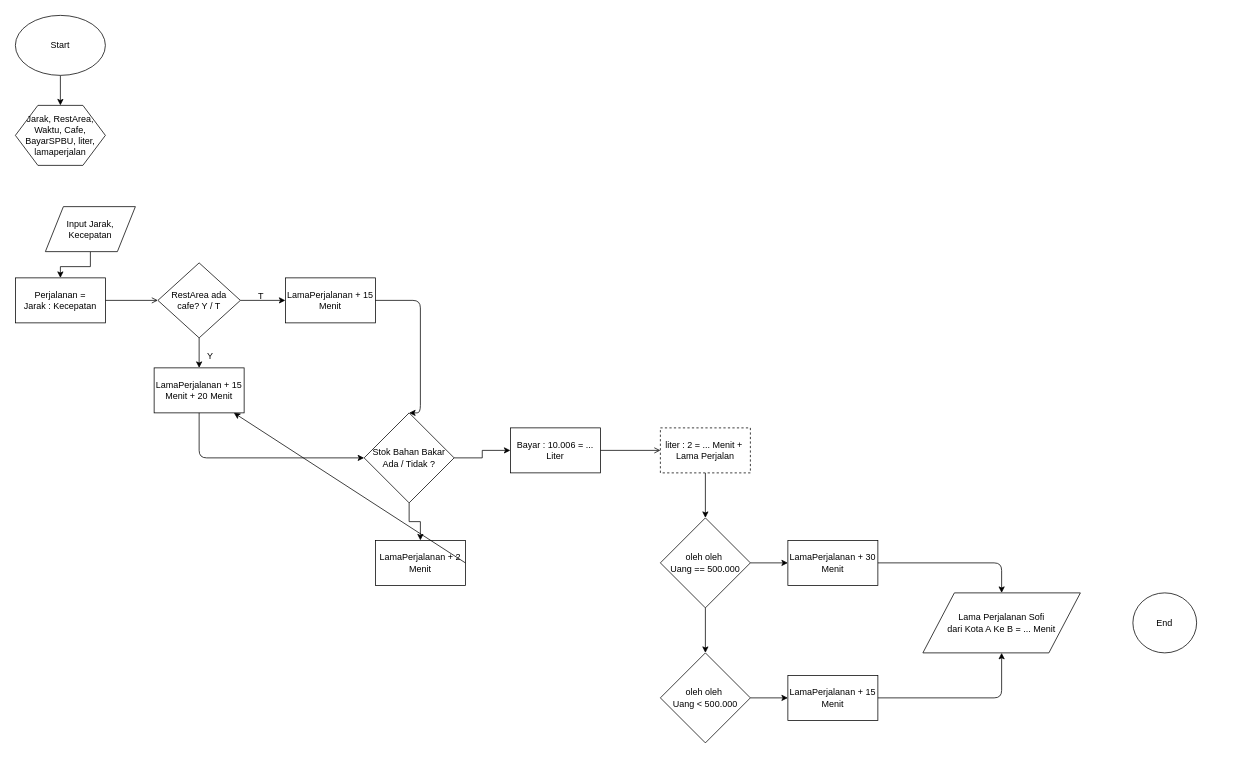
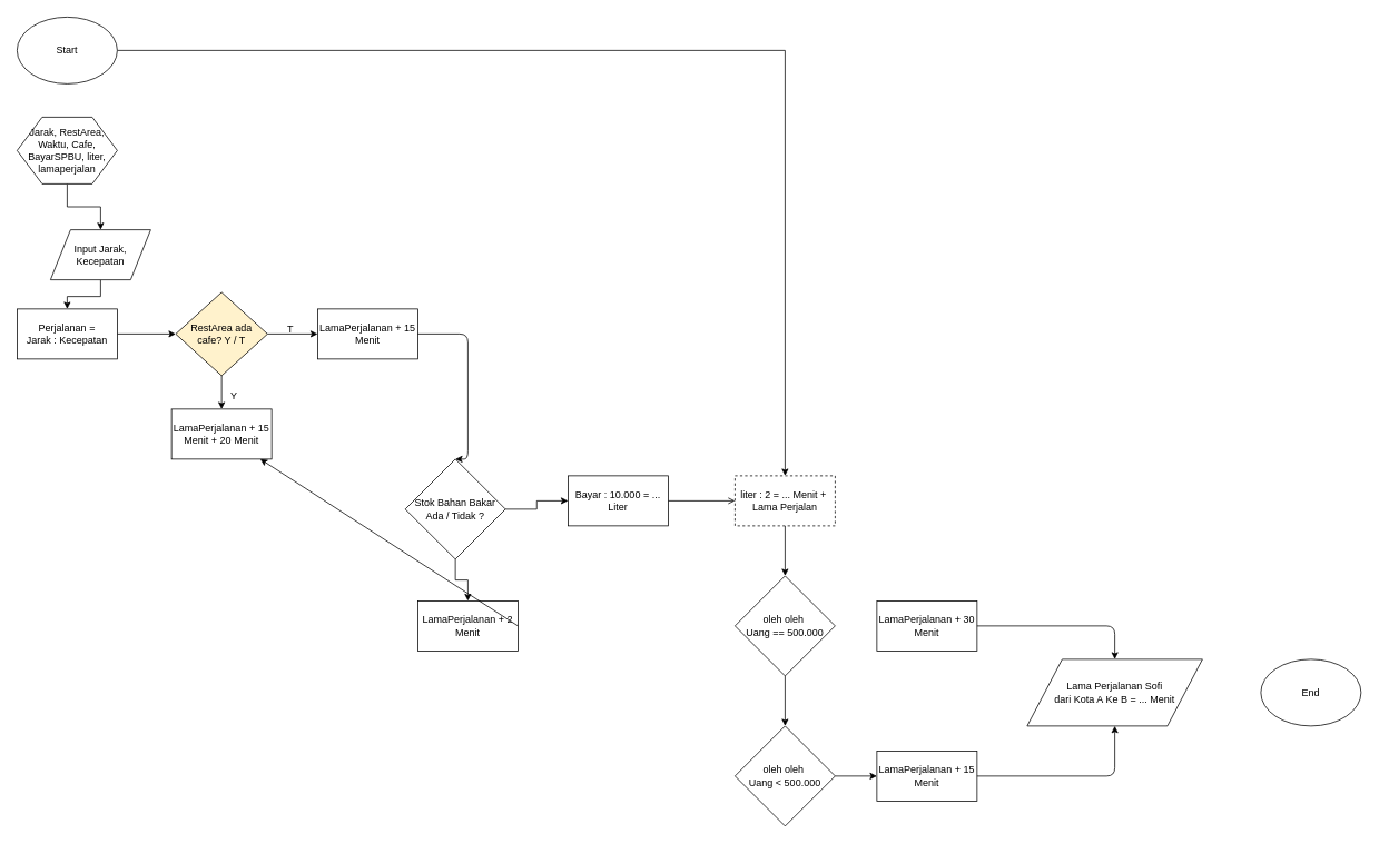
  <mxCell id="0" />
  <mxCell id="1" parent="0" />
- <mxCell id="2" value="" style="edgeStyle=orthogonalEdgeStyle;rounded=0;orthogonalLoop=1;jettySize=auto;html=1;" edge="1" parent="1" source="3" target="5"><mxGeometry relative="1" as="geometry" /></mxCell>
+ <mxCell id="2" value="" style="edgeStyle=orthogonalEdgeStyle;rounded=0;orthogonalLoop=1;jettySize=auto;html=1;" edge="1" parent="1" source="3" target="26"><mxGeometry relative="1" as="geometry" /></mxCell>
  <mxCell id="3" value="Start" style="ellipse;whiteSpace=wrap;html=1;" vertex="1" parent="1"><mxGeometry x="20" y="20" width="120" height="80" as="geometry" /></mxCell>
+ <mxCell id="4" value="" style="edgeStyle=orthogonalEdgeStyle;rounded=0;orthogonalLoop=1;jettySize=auto;html=1;" edge="1" parent="1" source="5" target="7"><mxGeometry relative="1" as="geometry" /></mxCell>
  <mxCell id="5" value="Jarak, RestArea, Waktu, Cafe,&lt;br&gt;BayarSPBU, liter,&lt;br&gt;lamaperjalan" style="shape=hexagon;perimeter=hexagonPerimeter2;whiteSpace=wrap;html=1;" vertex="1" parent="1"><mxGeometry x="20" y="140" width="120" height="80" as="geometry" /></mxCell>
  <mxCell id="6" value="" style="edgeStyle=orthogonalEdgeStyle;rounded=0;orthogonalLoop=1;jettySize=auto;html=1;" edge="1" parent="1" source="7" target="9"><mxGeometry relative="1" as="geometry" /></mxCell>
  <mxCell id="7" value="Input Jarak,&lt;br&gt;Kecepatan" style="shape=parallelogram;perimeter=parallelogramPerimeter;whiteSpace=wrap;html=1;" vertex="1" parent="1"><mxGeometry x="60" y="275" width="120" height="60" as="geometry" /></mxCell>
- <mxCell id="8" value="" style="edgeStyle=orthogonalEdgeStyle;rounded=0;orthogonalLoop=1;jettySize=auto;html=1;endArrow=open;" edge="1" parent="1" source="9" target="12"><mxGeometry relative="1" as="geometry" /></mxCell>
+ <mxCell id="8" value="" style="edgeStyle=orthogonalEdgeStyle;rounded=0;orthogonalLoop=1;jettySize=auto;html=1;" edge="1" parent="1" source="9" target="12"><mxGeometry relative="1" as="geometry" /></mxCell>
  <mxCell id="9" value="Perjalanan =&lt;br&gt;Jarak : Kecepatan" style="rounded=0;whiteSpace=wrap;html=1;" vertex="1" parent="1"><mxGeometry x="20" y="370" width="120" height="60" as="geometry" /></mxCell>
  <mxCell id="10" value="" style="edgeStyle=orthogonalEdgeStyle;rounded=0;orthogonalLoop=1;jettySize=auto;html=1;" edge="1" parent="1" source="12" target="13"><mxGeometry relative="1" as="geometry" /></mxCell>
  <mxCell id="11" value="" style="edgeStyle=orthogonalEdgeStyle;rounded=0;orthogonalLoop=1;jettySize=auto;html=1;" edge="1" parent="1" source="12" target="15"><mxGeometry relative="1" as="geometry" /></mxCell>
- <mxCell id="12" value="RestArea ada&lt;br&gt;cafe? Y / T" style="rhombus;whiteSpace=wrap;html=1;" vertex="1" parent="1"><mxGeometry x="210" y="350" width="110" height="100" as="geometry" /></mxCell>
+ <mxCell id="12" value="RestArea ada&lt;br&gt;cafe? Y / T" style="rhombus;whiteSpace=wrap;html=1;fillColor=#fff2cc;" vertex="1" parent="1"><mxGeometry x="210" y="350" width="110" height="100" as="geometry" /></mxCell>
  <mxCell id="13" value="LamaPerjalanan + 15&lt;br&gt;Menit" style="rounded=0;whiteSpace=wrap;html=1;" vertex="1" parent="1"><mxGeometry x="380" y="370" width="120" height="60" as="geometry" /></mxCell>
  <mxCell id="14" value="T" style="text;html=1;resizable=0;points=[];autosize=1;align=left;verticalAlign=top;spacingTop=-4;" vertex="1" parent="1"><mxGeometry x="342" y="385" width="20" height="10" as="geometry" /></mxCell>
  <mxCell id="15" value="LamaPerjalanan + 15&lt;br&gt;Menit + 20 Menit" style="rounded=0;whiteSpace=wrap;html=1;" vertex="1" parent="1"><mxGeometry x="205" y="490" width="120" height="60" as="geometry" /></mxCell>
  <mxCell id="16" value="Y" style="text;html=1;resizable=0;points=[];autosize=1;align=left;verticalAlign=top;spacingTop=-4;" vertex="1" parent="1"><mxGeometry x="274" y="465" width="20" height="10" as="geometry" /></mxCell>
  <mxCell id="17" value="" style="edgeStyle=orthogonalEdgeStyle;rounded=0;orthogonalLoop=1;jettySize=auto;html=1;" edge="1" parent="1" source="19" target="22"><mxGeometry relative="1" as="geometry" /></mxCell>
  <mxCell id="18" value="" style="edgeStyle=orthogonalEdgeStyle;rounded=0;orthogonalLoop=1;jettySize=auto;html=1;" edge="1" parent="1" source="19" target="24"><mxGeometry relative="1" as="geometry" /></mxCell>
  <mxCell id="19" value="Stok Bahan Bakar&lt;br&gt;Ada / Tidak ?" style="rhombus;whiteSpace=wrap;html=1;" vertex="1" parent="1"><mxGeometry x="485" y="550" width="120" height="120" as="geometry" /></mxCell>
- <mxCell id="20" value="" style="edgeStyle=elbowEdgeStyle;elbow=horizontal;endArrow=classic;html=1;exitX=0.5;exitY=1;exitDx=0;exitDy=0;entryX=0;entryY=0.5;entryDx=0;entryDy=0;" edge="1" parent="1" source="15" target="19"><mxGeometry width="50" height="50" relative="1" as="geometry"><mxPoint x="450" y="680" as="sourcePoint" /><mxPoint x="500" y="630" as="targetPoint" /><Array as="points"><mxPoint x="265" y="580" /></Array></mxGeometry></mxCell>
  <mxCell id="21" value="" style="edgeStyle=elbowEdgeStyle;elbow=horizontal;endArrow=classic;html=1;exitX=1;exitY=0.5;exitDx=0;exitDy=0;entryX=0.5;entryY=0;entryDx=0;entryDy=0;" edge="1" parent="1" source="13" target="19"><mxGeometry width="50" height="50" relative="1" as="geometry"><mxPoint x="540" y="400" as="sourcePoint" /><mxPoint x="590" y="350" as="targetPoint" /><Array as="points"><mxPoint x="560" y="470" /></Array></mxGeometry></mxCell>
  <mxCell id="22" value="LamaPerjalanan + 2 Menit" style="rounded=0;whiteSpace=wrap;html=1;" vertex="1" parent="1"><mxGeometry x="500" y="720" width="120" height="60" as="geometry" /></mxCell>
  <mxCell id="23" value="" style="edgeStyle=orthogonalEdgeStyle;rounded=0;orthogonalLoop=1;jettySize=auto;html=1;endArrow=open;" edge="1" parent="1" source="24" target="26"><mxGeometry relative="1" as="geometry" /></mxCell>
- <mxCell id="24" value="Bayar : 10.006 = ... Liter" style="rounded=0;whiteSpace=wrap;html=1;" vertex="1" parent="1"><mxGeometry x="680" y="570" width="120" height="60" as="geometry" /></mxCell>
+ <mxCell id="24" value="Bayar : 10.000 = ... Liter" style="rounded=0;whiteSpace=wrap;html=1;" vertex="1" parent="1"><mxGeometry x="680" y="570" width="120" height="60" as="geometry" /></mxCell>
  <mxCell id="25" value="" style="edgeStyle=orthogonalEdgeStyle;rounded=0;orthogonalLoop=1;jettySize=auto;html=1;" edge="1" parent="1" source="26" target="29"><mxGeometry relative="1" as="geometry" /></mxCell>
  <mxCell id="26" value="liter : 2 = ... Menit +&amp;nbsp;&lt;br&gt;Lama Perjalan" style="rounded=0;whiteSpace=wrap;html=1;dashed=1;" vertex="1" parent="1"><mxGeometry x="880" y="570" width="120" height="60" as="geometry" /></mxCell>
  <mxCell id="27" value="" style="edgeStyle=orthogonalEdgeStyle;rounded=0;orthogonalLoop=1;jettySize=auto;html=1;" edge="1" parent="1" source="29" target="31"><mxGeometry relative="1" as="geometry" /></mxCell>
- <mxCell id="28" value="" style="edgeStyle=orthogonalEdgeStyle;rounded=0;orthogonalLoop=1;jettySize=auto;html=1;" edge="1" parent="1" source="29" target="33"><mxGeometry relative="1" as="geometry" /></mxCell>
  <mxCell id="29" value="oleh oleh&amp;nbsp;&lt;br&gt;Uang == 500.000" style="rhombus;whiteSpace=wrap;html=1;" vertex="1" parent="1"><mxGeometry x="880" y="690" width="120" height="120" as="geometry" /></mxCell>
  <mxCell id="30" value="" style="edgeStyle=orthogonalEdgeStyle;rounded=0;orthogonalLoop=1;jettySize=auto;html=1;" edge="1" parent="1" source="31" target="34"><mxGeometry relative="1" as="geometry" /></mxCell>
  <mxCell id="31" value="oleh oleh&amp;nbsp;&lt;br&gt;Uang &amp;lt; 500.000" style="rhombus;whiteSpace=wrap;html=1;" vertex="1" parent="1"><mxGeometry x="880" y="870" width="120" height="120" as="geometry" /></mxCell>
  <mxCell id="32" value="" style="endArrow=classic;html=1;exitX=1;exitY=0.5;exitDx=0;exitDy=0;" edge="1" parent="1" source="22" target="15"><mxGeometry width="50" height="50" relative="1" as="geometry"><mxPoint x="600" y="780" as="sourcePoint" /><mxPoint x="650" y="720" as="targetPoint" /></mxGeometry></mxCell>
  <mxCell id="33" value="LamaPerjalanan + 30 Menit" style="rounded=0;whiteSpace=wrap;html=1;" vertex="1" parent="1"><mxGeometry x="1050" y="720" width="120" height="60" as="geometry" /></mxCell>
  <mxCell id="34" value="LamaPerjalanan + 15 Menit" style="rounded=0;whiteSpace=wrap;html=1;" vertex="1" parent="1"><mxGeometry x="1050" y="900" width="120" height="60" as="geometry" /></mxCell>
  <mxCell id="35" value="Lama Perjalanan Sofi &lt;br&gt;dari Kota A Ke B = ... Menit" style="shape=parallelogram;perimeter=parallelogramPerimeter;whiteSpace=wrap;html=1;" vertex="1" parent="1"><mxGeometry x="1230" y="790" width="210" height="80" as="geometry" /></mxCell>
  <mxCell id="36" value="" style="edgeStyle=elbowEdgeStyle;elbow=horizontal;endArrow=classic;html=1;exitX=1;exitY=0.5;exitDx=0;exitDy=0;entryX=0.5;entryY=1;entryDx=0;entryDy=0;" edge="1" parent="1" source="34" target="35"><mxGeometry width="50" height="50" relative="1" as="geometry"><mxPoint x="1330" y="950" as="sourcePoint" /><mxPoint x="1380" y="900" as="targetPoint" /><Array as="points"><mxPoint x="1335" y="900" /></Array></mxGeometry></mxCell>
  <mxCell id="37" value="" style="edgeStyle=elbowEdgeStyle;elbow=horizontal;endArrow=classic;html=1;exitX=1;exitY=0.5;exitDx=0;exitDy=0;entryX=0.5;entryY=0;entryDx=0;entryDy=0;" edge="1" parent="1" source="33" target="35"><mxGeometry width="50" height="50" relative="1" as="geometry"><mxPoint x="1410" y="1030" as="sourcePoint" /><mxPoint x="1460" y="980" as="targetPoint" /><Array as="points"><mxPoint x="1335" y="770" /></Array></mxGeometry></mxCell>
- <mxCell id="38" value="End" style="ellipse;whiteSpace=wrap;html=1;" vertex="1" parent="1"><mxGeometry x="1510" y="790" width="85" height="80" as="geometry" /></mxCell>
+ <mxCell id="38" value="End" style="ellipse;whiteSpace=wrap;html=1;" vertex="1" parent="1"><mxGeometry x="1510" y="790" width="120" height="80" as="geometry" /></mxCell>
